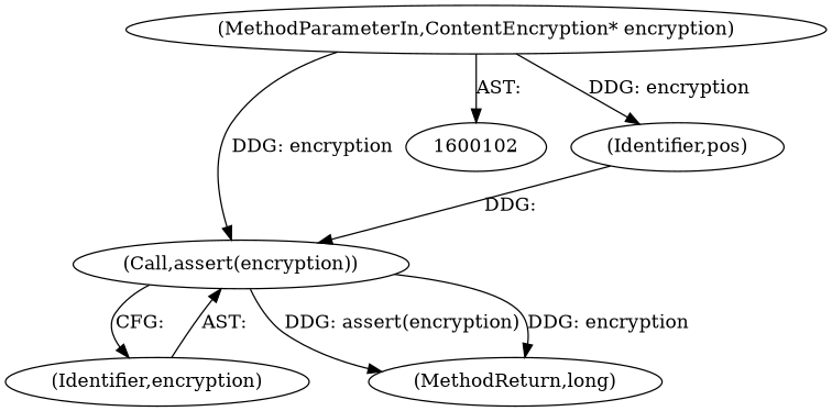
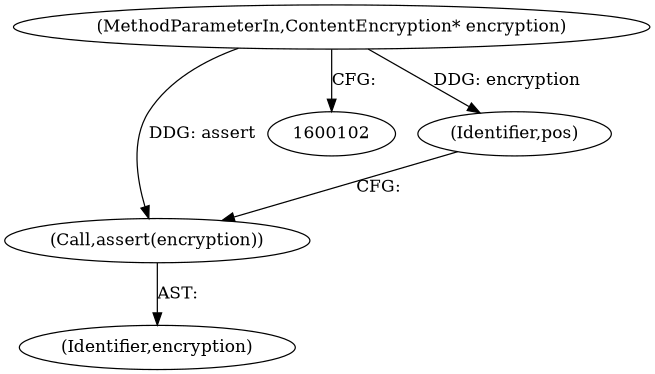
  digraph {
    n1 [label="(Call,assert(encryption))"]
    n2 [label="(Identifier,encryption)"]
-   n3 [label="(MethodReturn,long)"]
    n4 [label="(MethodParameterIn,ContentEncryption* encryption)"]
    n5 [label=1600102]
    n6 [label="(Identifier,pos)"]
-   n1 -> n2 [label="CFG: "]
-   n1 -> n3 [label="DDG: assert(encryption)"]
-   n1 -> n3 [label="DDG: encryption"]
-   n2 -> n1 [label="AST: "]
-   n4 -> n1 [label="DDG: encryption"]
-   n4 -> n5 [label="AST: "]
+   n1 -> n2 [label="AST: "]
+   n4 -> n1 [label="DDG: assert"]
+   n4 -> n5 [label="CFG: "]
    n4 -> n6 [label="DDG: encryption"]
-   n6 -> n1 [label="DDG: "]
+   n6 -> n1 [label="CFG: "]
  }
